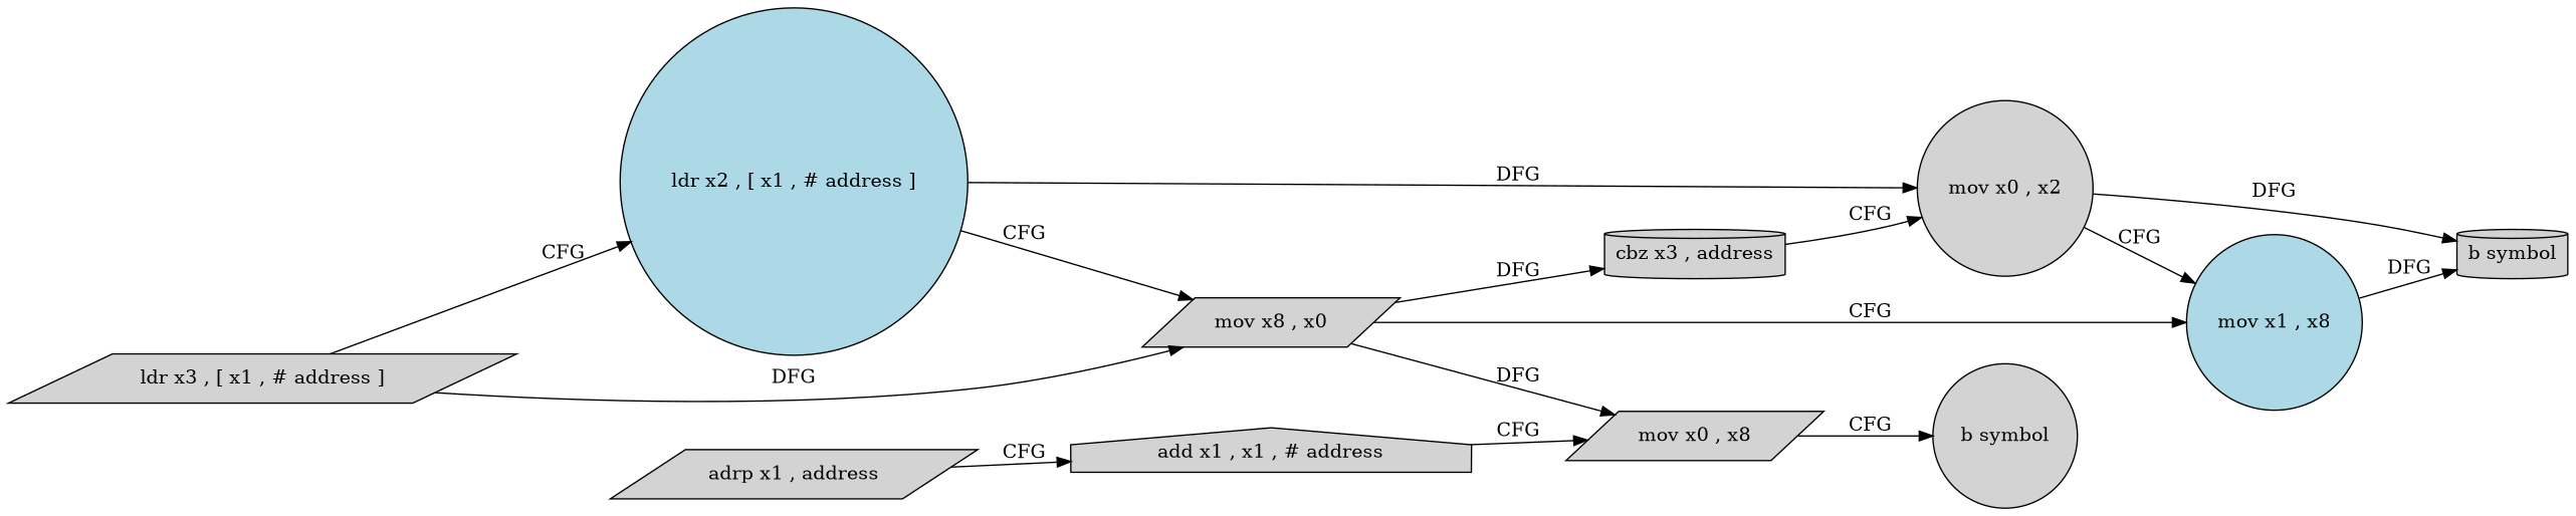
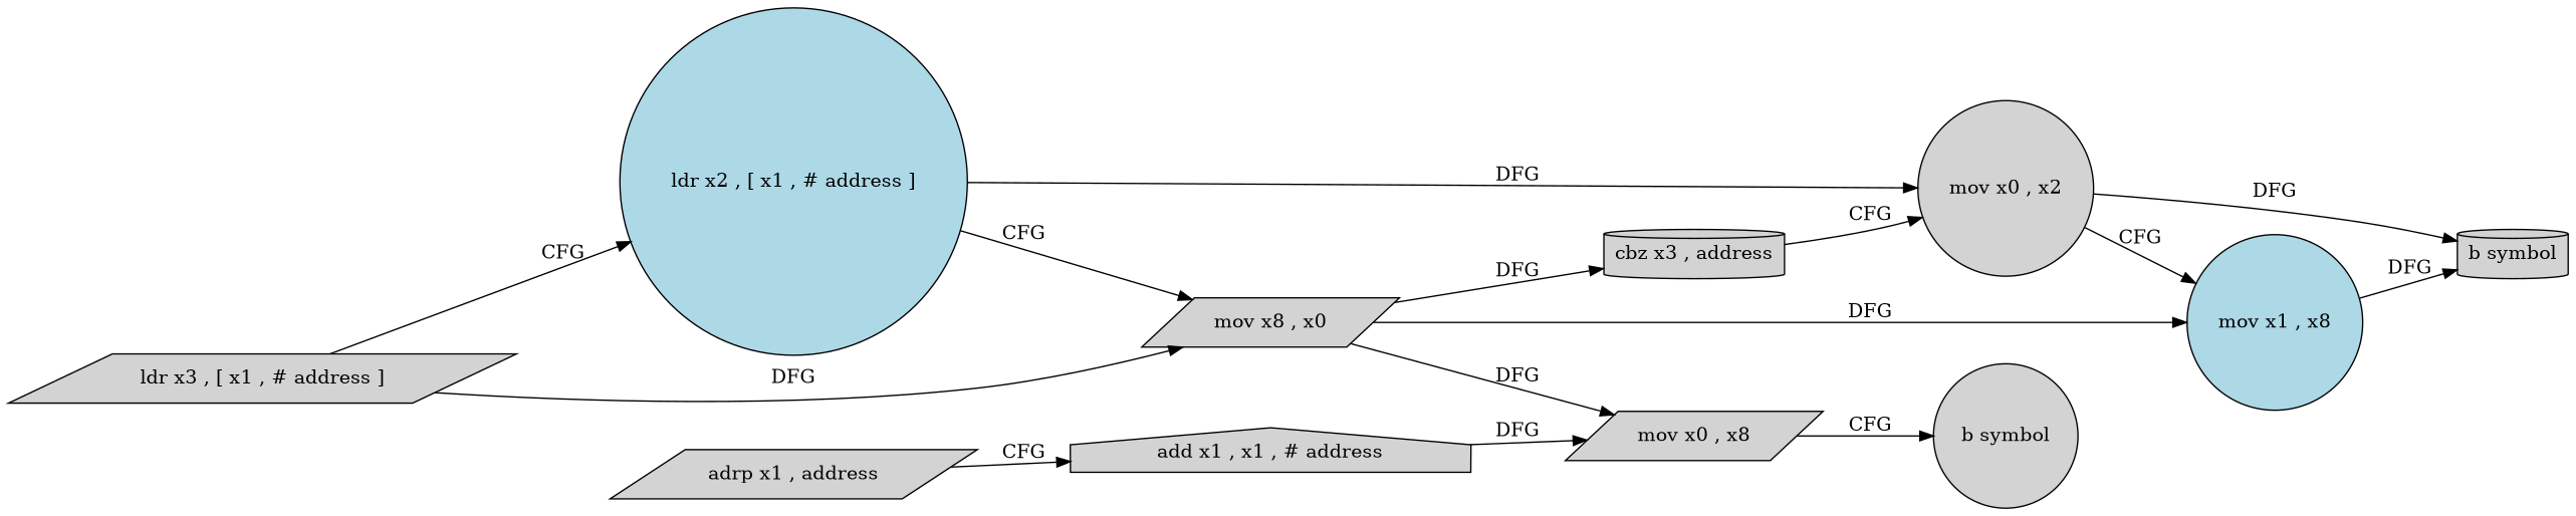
  digraph {
    rankdir=LR
    node [fillcolor=lightgrey shape=parallelogram style=filled]
    n1 [label="ldr x3 , [ x1 , # address ]"]
    n2 [fillcolor=lightblue label="ldr x2 , [ x1 , # address ]" shape=circle]
    n3 [label="mov x8 , x0"]
    n4 [label="mov x0 , x2" shape=circle]
    n5 [label="cbz x3 , address" shape=cylinder]
    n6 [fillcolor=lightblue label="mov x1 , x8" shape=circle]
    n7 [label="mov x0 , x8"]
    n8 [label="b symbol" shape=cylinder]
    n9 [label="b symbol" shape=circle]
    n10 [label="adrp x1 , address"]
    n11 [label="add x1 , x1 , # address" shape=house]
    n1 -> n2 [label=CFG]
    n1 -> n3 [label=DFG]
    n2 -> n3 [label=CFG]
    n2 -> n4 [label=DFG]
    n3 -> n5 [label=DFG]
-   n3 -> n6 [label=CFG]
+   n3 -> n6 [label=DFG]
    n3 -> n7 [label=DFG]
    n4 -> n6 [label=CFG]
    n4 -> n8 [label=DFG]
    n5 -> n4 [label=CFG]
    n6 -> n8 [label=DFG]
    n7 -> n9 [label=CFG]
    n10 -> n11 [label=CFG]
-   n11 -> n7 [label=CFG]
+   n11 -> n7 [label=DFG]
  }
